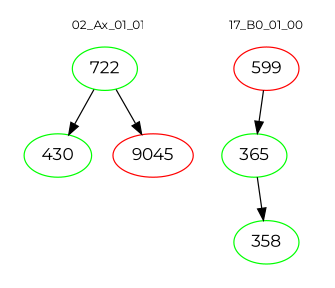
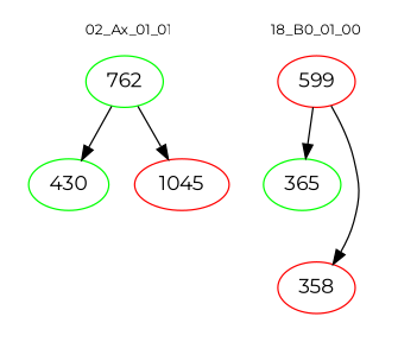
  digraph {
    fontname=Montserrat
    node [color=green fontname=Montserrat]
    edge [color=black fontname=Montserrat]
-   n1 [label=722]
+   n1 [label=762]
    n2 [label=430]
-   n3 [color=red label=9045]
+   n3 [color=red label=1045]
    n4 [label=365]
-   n5 [label=358]
+   n5 [color=red label=358]
    n6 [color=red label=599]
    subgraph cluster_1 {
      color=white
      fontsize=10
      label="02_Ax_01_01"
      n1
      n2
      n3
    }
    subgraph cluster_2 {
      color=white
      fontsize=10
-     label="17_B0_01_00"
+     label="18_B0_01_00"
      n4
      n5
      n6
    }
    n1 -> n2
    n1 -> n3
-   n4 -> n5
+   n6 -> n5
    n6 -> n4
  }
